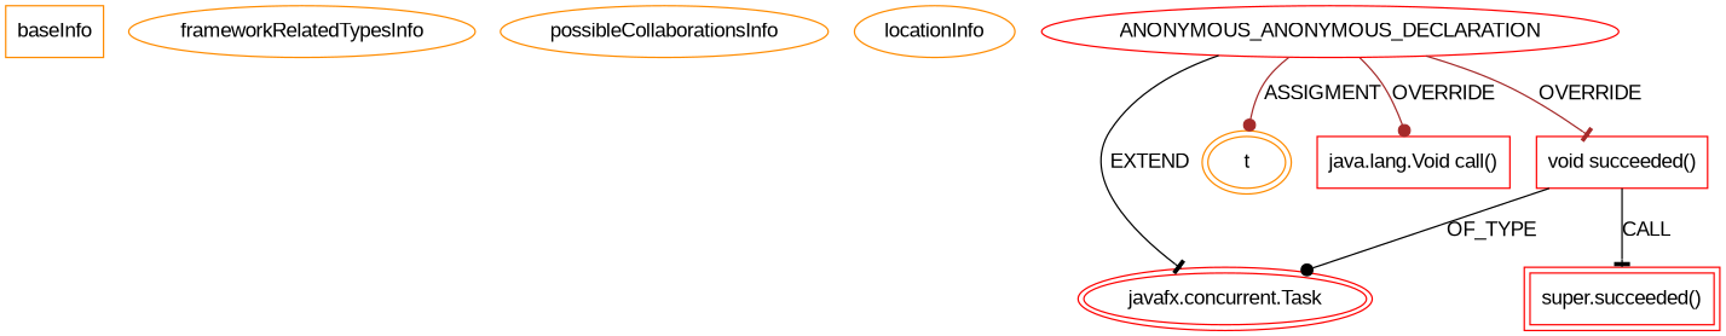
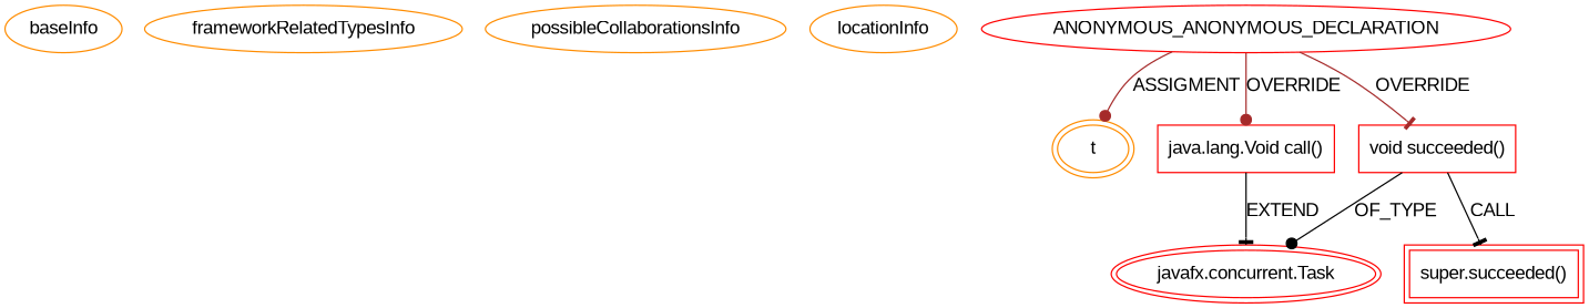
  digraph {
    fontname="Liberation Sans"
    node [color=darkorange fontname="Liberation Sans"]
    edge [arrowhead=tee color=black fontname="Liberation Sans"]
-   baseInfo [category=extension_graph graphId=4854 isAnonymous=true possibleRelation=false shape=box]
+   baseInfo [category=extension_graph graphId=4854 isAnonymous=true possibleRelation=false]
    frameworkRelatedTypesInfo [0="javafx.concurrent.Task"]
    possibleCollaborationsInfo
    locationInfo [contextSignature="void show()" filePath="/wwtg99-POMA/POMA-master/src/cn/edu/suda/gui/LoadingDialog.java" graphId=4854 projectName="wwtg99-POMA"]
    n5 [color=red isFrameworkType=false label=ANONYMOUS_ANONYMOUS_DECLARATION vertexType=ROOT_ANONYMOUS_DECLARATION]
    n6 [color=red isFrameworkType=true label="javafx.concurrent.Task" peripheries=2 vertexType=FRAMEWORK_CLASS_TYPE]
    n7 [isFrameworkType=true label=t peripheries=2 vertexType=OUTSIDE_VARIABLE_EXPRESION]
    n8 [color=red isFrameworkType=false label="java.lang.Void call()" shape=box vertexType=OVERRIDING_METHOD_DECLARATION]
    n9 [color=red isFrameworkType=false label="void succeeded()" shape=box vertexType=OVERRIDING_METHOD_DECLARATION]
    n10 [color=red isFrameworkType=true label="super.succeeded()" peripheries=2 shape=box vertexType=SUPER_CALL]
-   n5 -> n6 [label=EXTEND]
+   n8 -> n6 [label=EXTEND]
    n5 -> n7 [arrowhead=dot color=brown label=ASSIGMENT]
    n5 -> n8 [arrowhead=dot color=brown label=OVERRIDE]
    n5 -> n9 [color=brown label=OVERRIDE]
    n9 -> n6 [arrowhead=dot label=OF_TYPE]
    n9 -> n10 [label=CALL]
  }
